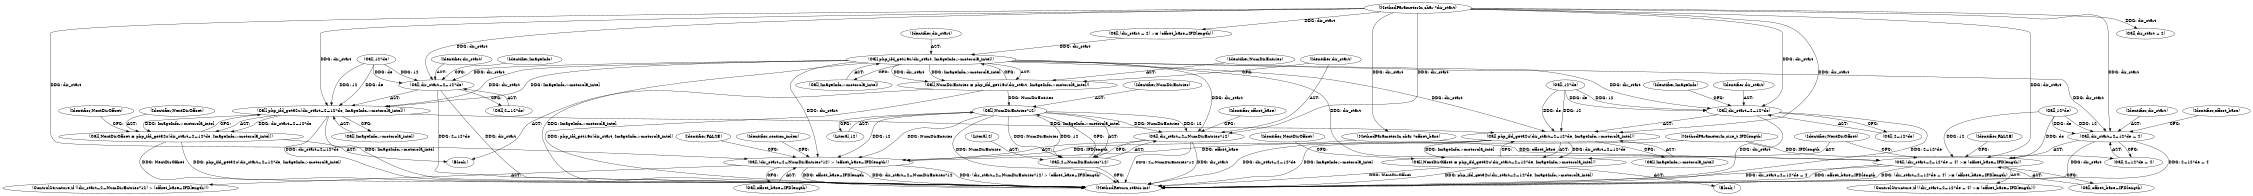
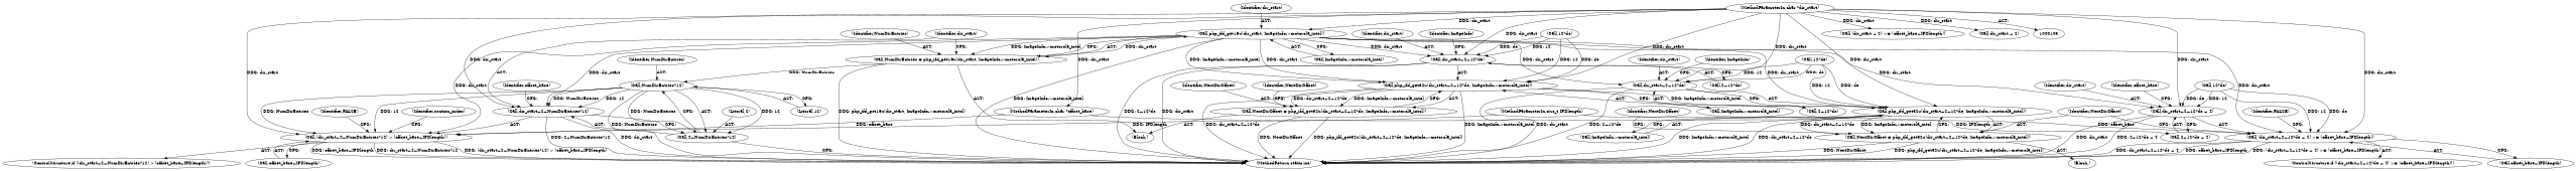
  digraph {
    n1 [label="(Call,php_ifd_get16u(dir_start, ImageInfo->motorola_intel))"]
    n2 [label="(Call,NumDirEntries = php_ifd_get16u(dir_start, ImageInfo->motorola_intel))"]
    n3 [label="(Call,(dir_start+2+NumDirEntries*12) > (offset_base+IFDlength))"]
    n4 [label="(Call,dir_start+2+NumDirEntries*12)"]
    n5 [label="(Call,php_ifd_get32u(dir_start+2+12*de, ImageInfo->motorola_intel))"]
    n6 [label="(Call,php_ifd_get32u(dir_start+2+12*de, ImageInfo->motorola_intel))"]
    n7 [label="(Call,dir_start+2+12*de)"]
    n8 [label="(Call,(dir_start+2+12*de + 4) >= (offset_base+IFDlength))"]
    n9 [label="(Call,dir_start+2+12*de + 4)"]
    n10 [label="(Call,dir_start+2+12*de)"]
    n11 [label="(MethodReturn,static int)"]
    n12 [label="(Call,ImageInfo->motorola_intel)"]
    n13 [label="(Call,NumDirEntries*12)"]
    n14 [label="(Block,)"]
    n15 [label="(ControlStructure,if ((dir_start+2+NumDirEntries*12) > (offset_base+IFDlength)))"]
    n16 [label="(Call,offset_base+IFDlength)"]
    n17 [label="(Call,2+NumDirEntries*12)"]
    n18 [label="(Call,NextDirOffset = php_ifd_get32u(dir_start+2+12*de, ImageInfo->motorola_intel))"]
    n19 [label="(Call,ImageInfo->motorola_intel)"]
    n20 [label="(Call,NextDirOffset = php_ifd_get32u(dir_start+2+12*de, ImageInfo->motorola_intel))"]
    n21 [label="(Call,ImageInfo->motorola_intel)"]
    n22 [label="(Call,2+12*de)"]
    n23 [label="(ControlStructure,if ((dir_start+2+12*de + 4) >= (offset_base+IFDlength)))"]
    n24 [label="(Call,offset_base+IFDlength)"]
    n25 [label="(Call,2+12*de + 4)"]
    n26 [label="(Call,2+12*de)"]
    n27 [label="(MethodParameterIn,char *dir_start)"]
    n28 [label="(Call,(dir_start + 2) >= (offset_base+IFDlength))"]
    n29 [label="(Call,dir_start + 2)"]
+   1000103
    n31 [label="(MethodParameterIn,char *offset_base)"]
    n32 [label="(Literal,12)"]
    n33 [label="(Block,)"]
    n34 [label="(Literal,2)"]
    n35 [label="(Identifier,dir_start)"]
    n36 [label="(Identifier,ImageInfo)"]
    n37 [label="(Identifier,dir_start)"]
    n38 [label="(Call,12*de)"]
    n39 [label="(Identifier,NumDirEntries)"]
    n40 [label="(Identifier,NextDirOffset)"]
    n41 [label="(Identifier,NextDirOffset)"]
    n42 [label="(Identifier,dir_start)"]
    n43 [label="(Identifier,NextDirOffset)"]
    n44 [label="(Identifier,offset_base)"]
    n45 [label="(Identifier,NumDirEntries)"]
    n46 [label="(Identifier,FALSE)"]
    n47 [label="(Call,12*de)"]
    n48 [label="(Identifier,NextDirOffset)"]
    n49 [label="(Identifier,FALSE)"]
    n50 [label="(Call,12*de)"]
    n51 [label="(MethodParameterIn,size_t IFDlength)"]
    n52 [label="(Identifier,section_index)"]
    n53 [label="(Identifier,dir_start)"]
    n54 [label="(Identifier,ImageInfo)"]
    n55 [label="(Identifier,dir_start)"]
    n56 [label="(Identifier,offset_base)"]
    n1 -> n2 [label="AST: "]
    n1 -> n2 [label="DDG: dir_start"]
    n1 -> n2 [label="DDG: ImageInfo->motorola_intel"]
    n1 -> n3 [label="DDG: dir_start"]
    n1 -> n4 [label="DDG: dir_start"]
    n1 -> n5 [label="DDG: dir_start"]
    n1 -> n5 [label="DDG: ImageInfo->motorola_intel"]
    n1 -> n6 [label="DDG: dir_start"]
    n1 -> n7 [label="DDG: dir_start"]
    n1 -> n8 [label="DDG: dir_start"]
    n1 -> n9 [label="DDG: dir_start"]
    n1 -> n10 [label="DDG: dir_start"]
    n1 -> n11 [label="DDG: ImageInfo->motorola_intel"]
    n1 -> n12 [label="CFG: "]
    n2 -> n1 [label="CFG: "]
    n2 -> n11 [label="DDG: php_ifd_get16u(dir_start, ImageInfo->motorola_intel)"]
    n2 -> n13 [label="DDG: NumDirEntries"]
    n2 -> n14 [label="AST: "]
    n3 -> n11 [label="DDG: dir_start+2+NumDirEntries*12"]
    n3 -> n11 [label="DDG: (dir_start+2+NumDirEntries*12) > (offset_base+IFDlength)"]
    n3 -> n11 [label="DDG: offset_base+IFDlength"]
    n3 -> n15 [label="AST: "]
    n3 -> n16 [label="CFG: "]
    n4 -> n3 [label="AST: "]
    n4 -> n11 [label="DDG: 2+NumDirEntries*12"]
    n4 -> n11 [label="DDG: dir_start"]
    n4 -> n17 [label="CFG: "]
    n5 -> n6 [label="DDG: ImageInfo->motorola_intel"]
    n5 -> n11 [label="DDG: ImageInfo->motorola_intel"]
    n5 -> n11 [label="DDG: dir_start+2+12*de"]
    n5 -> n18 [label="AST: "]
    n5 -> n18 [label="DDG: dir_start+2+12*de"]
    n5 -> n18 [label="DDG: ImageInfo->motorola_intel"]
    n5 -> n19 [label="CFG: "]
    n6 -> n11 [label="DDG: ImageInfo->motorola_intel"]
    n6 -> n11 [label="DDG: dir_start+2+12*de"]
    n6 -> n20 [label="AST: "]
    n6 -> n20 [label="DDG: dir_start+2+12*de"]
    n6 -> n20 [label="DDG: ImageInfo->motorola_intel"]
    n6 -> n21 [label="CFG: "]
    n7 -> n5 [label="AST: "]
    n7 -> n11 [label="DDG: dir_start"]
    n7 -> n11 [label="DDG: 2+12*de"]
    n7 -> n22 [label="CFG: "]
    n8 -> n11 [label="DDG: dir_start+2+12*de + 4"]
    n8 -> n11 [label="DDG: offset_base+IFDlength"]
    n8 -> n11 [label="DDG: (dir_start+2+12*de + 4) >= (offset_base+IFDlength)"]
    n8 -> n23 [label="AST: "]
    n8 -> n24 [label="CFG: "]
    n9 -> n8 [label="AST: "]
    n9 -> n11 [label="DDG: dir_start"]
    n9 -> n11 [label="DDG: 2+12*de + 4"]
    n9 -> n25 [label="CFG: "]
    n10 -> n6 [label="AST: "]
    n10 -> n11 [label="DDG: dir_start"]
    n10 -> n11 [label="DDG: 2+12*de"]
    n10 -> n26 [label="CFG: "]
    n12 -> n1 [label="AST: "]
    n13 -> n3 [label="DDG: NumDirEntries"]
    n13 -> n3 [label="DDG: 12"]
    n13 -> n4 [label="DDG: NumDirEntries"]
    n13 -> n4 [label="DDG: 12"]
    n13 -> n11 [label="DDG: NumDirEntries"]
    n13 -> n17 [label="AST: "]
    n13 -> n17 [label="DDG: NumDirEntries"]
    n13 -> n17 [label="DDG: 12"]
    n13 -> n32 [label="CFG: "]
    n16 -> n3 [label="AST: "]
    n17 -> n4 [label="AST: "]
    n17 -> n11 [label="CFG: "]
    n17 -> n13 [label="CFG: "]
    n18 -> n5 [label="CFG: "]
    n18 -> n11 [label="DDG: php_ifd_get32u(dir_start+2+12*de, ImageInfo->motorola_intel)"]
    n18 -> n11 [label="DDG: NextDirOffset"]
    n18 -> n14 [label="AST: "]
    n19 -> n5 [label="AST: "]
    n20 -> n6 [label="CFG: "]
    n20 -> n11 [label="DDG: NextDirOffset"]
    n20 -> n11 [label="DDG: php_ifd_get32u(dir_start+2+12*de, ImageInfo->motorola_intel)"]
    n20 -> n33 [label="AST: "]
    n21 -> n6 [label="AST: "]
    n22 -> n7 [label="AST: "]
    n24 -> n8 [label="AST: "]
    n25 -> n9 [label="AST: "]
    n26 -> n10 [label="AST: "]
-   n28 -> n1 [label="DDG: dir_start"]
+   n27 -> n1 [label="DDG: dir_start"]
    n27 -> n3 [label="DDG: dir_start"]
    n27 -> n4 [label="DDG: dir_start"]
    n27 -> n5 [label="DDG: dir_start"]
    n27 -> n6 [label="DDG: dir_start"]
    n27 -> n7 [label="DDG: dir_start"]
    n27 -> n8 [label="DDG: dir_start"]
    n27 -> n9 [label="DDG: dir_start"]
    n27 -> n10 [label="DDG: dir_start"]
    n27 -> n28 [label="DDG: dir_start"]
    n27 -> n29 [label="DDG: dir_start"]
+   n27 -> 1000103 [label="AST: "]
    n27 -> n31 [label="DDG: dir_start"]
    n31 -> n3 [label="DDG: offset_base"]
    n31 -> n8 [label="DDG: offset_base"]
    n32 -> n13 [label="AST: "]
    n34 -> n17 [label="AST: "]
    n35 -> n9 [label="AST: "]
    n36 -> n10 [label="CFG: "]
    n37 -> n10 [label="AST: "]
    n38 -> n5 [label="DDG: 12"]
    n38 -> n5 [label="DDG: de"]
    n38 -> n7 [label="DDG: 12"]
    n38 -> n7 [label="DDG: de"]
    n39 -> n13 [label="AST: "]
    n40 -> n8 [label="CFG: "]
    n40 -> n20 [label="AST: "]
    n41 -> n18 [label="CFG: "]
    n42 -> n1 [label="AST: "]
    n43 -> n20 [label="CFG: "]
    n44 -> n4 [label="CFG: "]
    n45 -> n2 [label="AST: "]
    n46 -> n3 [label="CFG: "]
    n47 -> n6 [label="DDG: 12"]
    n47 -> n6 [label="DDG: de"]
    n47 -> n10 [label="DDG: 12"]
    n47 -> n10 [label="DDG: de"]
    n48 -> n18 [label="AST: "]
    n49 -> n8 [label="CFG: "]
    n50 -> n8 [label="DDG: 12"]
    n50 -> n8 [label="DDG: de"]
    n50 -> n9 [label="DDG: 12"]
    n50 -> n9 [label="DDG: de"]
    n51 -> n3 [label="DDG: IFDlength"]
    n51 -> n25 [label="DDG: IFDlength"]
    n52 -> n3 [label="CFG: "]
    n53 -> n7 [label="AST: "]
    n54 -> n7 [label="CFG: "]
    n55 -> n2 [label="CFG: "]
    n55 -> n4 [label="AST: "]
    n56 -> n9 [label="CFG: "]
  }
